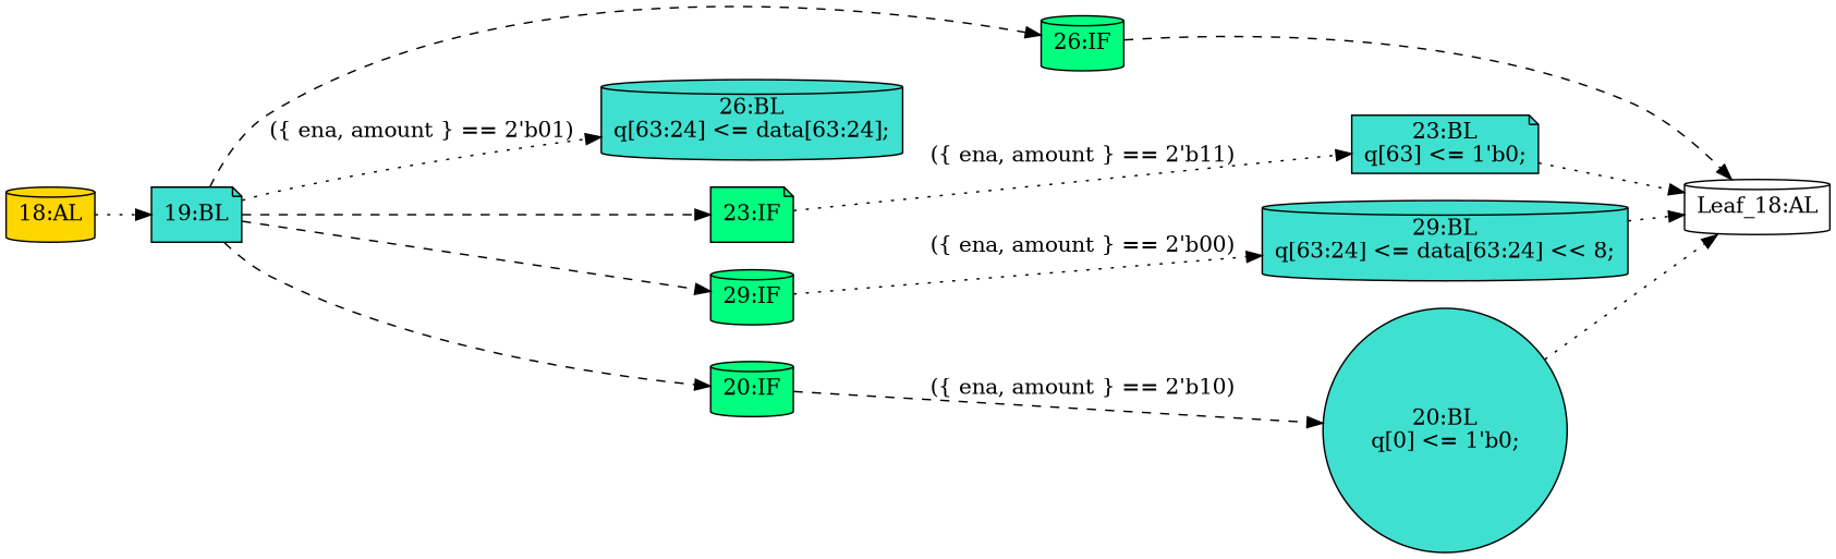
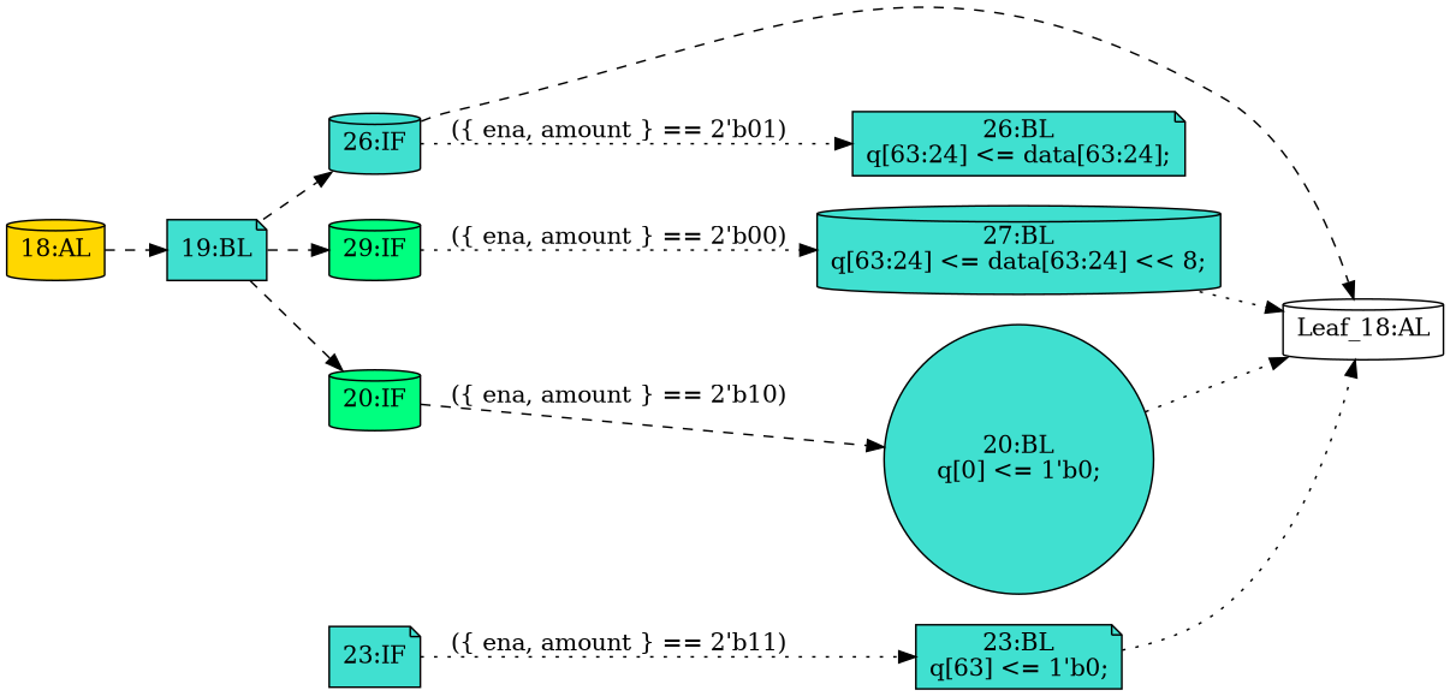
  strict digraph {
    rankdir=LR
    node [fillcolor=turquoise shape=cylinder statements="[]" style=filled typ=Block]
    edge [cond="[]" lineno=None style=dashed]
    n1 [ast="<pyverilog.vparser.ast.Block object at 0x7f824ffe3890>" label="20:BL\nq[0] <= 1'b0;" shape=circle statements="[<pyverilog.vparser.ast.NonblockingSubstitution object at 0x7f824ff8ecd0>]"]
    n2 [def_var="['q']" label="Leaf_18:AL" fillcolor="" statements="" style="" typ=""]
-   n3 [ast="<pyverilog.vparser.ast.IfStatement object at 0x7f824ffe6ad0>" fillcolor=springgreen label="26:IF" typ=IfStatement]
-   n4 [ast="<pyverilog.vparser.ast.Block object at 0x7f824ffe6290>" label="26:BL\nq[63:24] <= data[63:24];" statements="[<pyverilog.vparser.ast.NonblockingSubstitution object at 0x7f82517ff450>]"]
+   n3 [ast="<pyverilog.vparser.ast.IfStatement object at 0x7f824ffe6ad0>" label="26:IF" typ=IfStatement]
+   n4 [ast="<pyverilog.vparser.ast.Block object at 0x7f824ffe6290>" label="26:BL\nq[63:24] <= data[63:24];" shape=note statements="[<pyverilog.vparser.ast.NonblockingSubstitution object at 0x7f82517ff450>]"]
    n5 [ast="<pyverilog.vparser.ast.Always object at 0x7f824fff71d0>" clk_sens=True fillcolor=gold label="18:AL" sens="['clk']" typ=Always use_var="['ena', 'amount', 'data']"]
    n6 [ast="<pyverilog.vparser.ast.Block object at 0x7f824ffe6650>" label="19:BL" shape=note]
-   n7 [ast="<pyverilog.vparser.ast.IfStatement object at 0x7f824fff1390>" fillcolor=springgreen label="23:IF" shape=note typ=IfStatement]
+   n7 [ast="<pyverilog.vparser.ast.IfStatement object at 0x7f824fff1390>" label="23:IF" shape=note typ=IfStatement]
    n8 [ast="<pyverilog.vparser.ast.IfStatement object at 0x7f82502a0d10>" fillcolor=springgreen label="29:IF" typ=IfStatement]
    n9 [ast="<pyverilog.vparser.ast.IfStatement object at 0x7f824ffe3e10>" fillcolor=springgreen label="20:IF" typ=IfStatement]
    n10 [ast="<pyverilog.vparser.ast.Block object at 0x7f824fffd6d0>" label="23:BL\nq[63] <= 1'b0;" shape=note statements="[<pyverilog.vparser.ast.NonblockingSubstitution object at 0x7f824fffdd10>]"]
-   n11 [ast="<pyverilog.vparser.ast.Block object at 0x7f8250246550>" label="29:BL\nq[63:24] <= data[63:24] << 8;" statements="[<pyverilog.vparser.ast.NonblockingSubstitution object at 0x7f824fe98d10>]"]
+   n11 [ast="<pyverilog.vparser.ast.Block object at 0x7f8250246550>" label="27:BL\nq[63:24] <= data[63:24] << 8;" statements="[<pyverilog.vparser.ast.NonblockingSubstitution object at 0x7f824fe98d10>]"]
    n1 -> n2 [style=dotted]
    n3 -> n2
-   n6 -> n4 [cond="['ena', 'amount']" label="({ ena, amount } == 2'b01)" lineno=26 style=dotted]
-   n5 -> n6 [style=dotted]
+   n3 -> n4 [cond="['ena', 'amount']" label="({ ena, amount } == 2'b01)" lineno=26 style=dotted]
+   n5 -> n6
    n6 -> n3
-   n6 -> n7
    n6 -> n8
    n6 -> n9
    n7 -> n10 [cond="['ena', 'amount']" label="({ ena, amount } == 2'b11)" lineno=23 style=dotted]
    n8 -> n11 [cond="['ena', 'amount']" label="({ ena, amount } == 2'b00)" lineno=29 style=dotted]
    n9 -> n1 [cond="['ena', 'amount']" label="({ ena, amount } == 2'b10)" lineno=20]
    n10 -> n2 [style=dotted]
    n11 -> n2 [style=dotted]
  }
